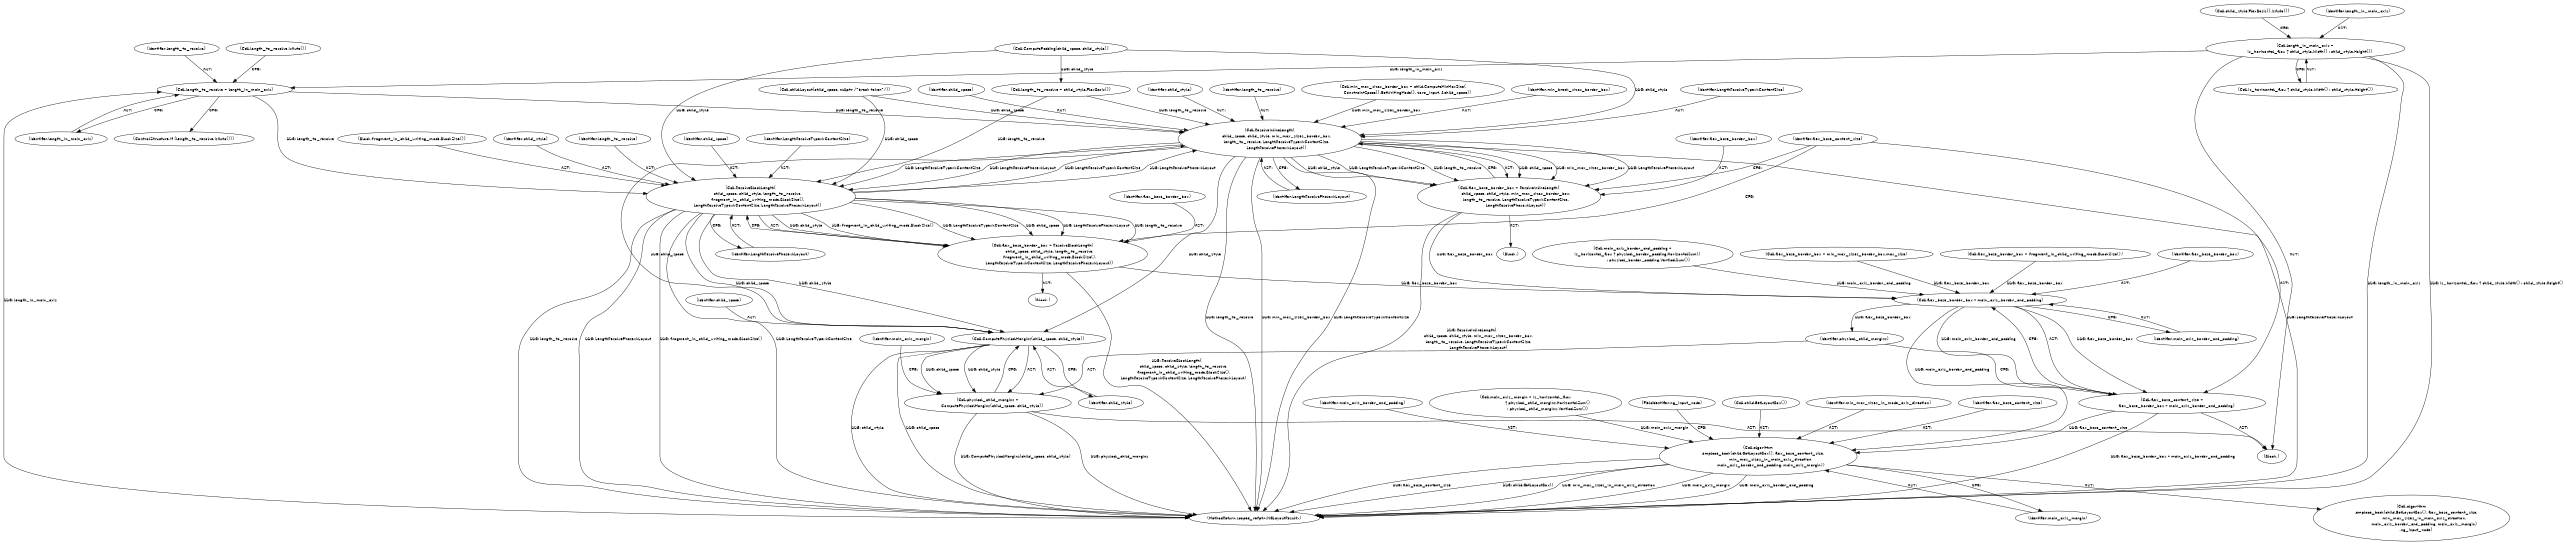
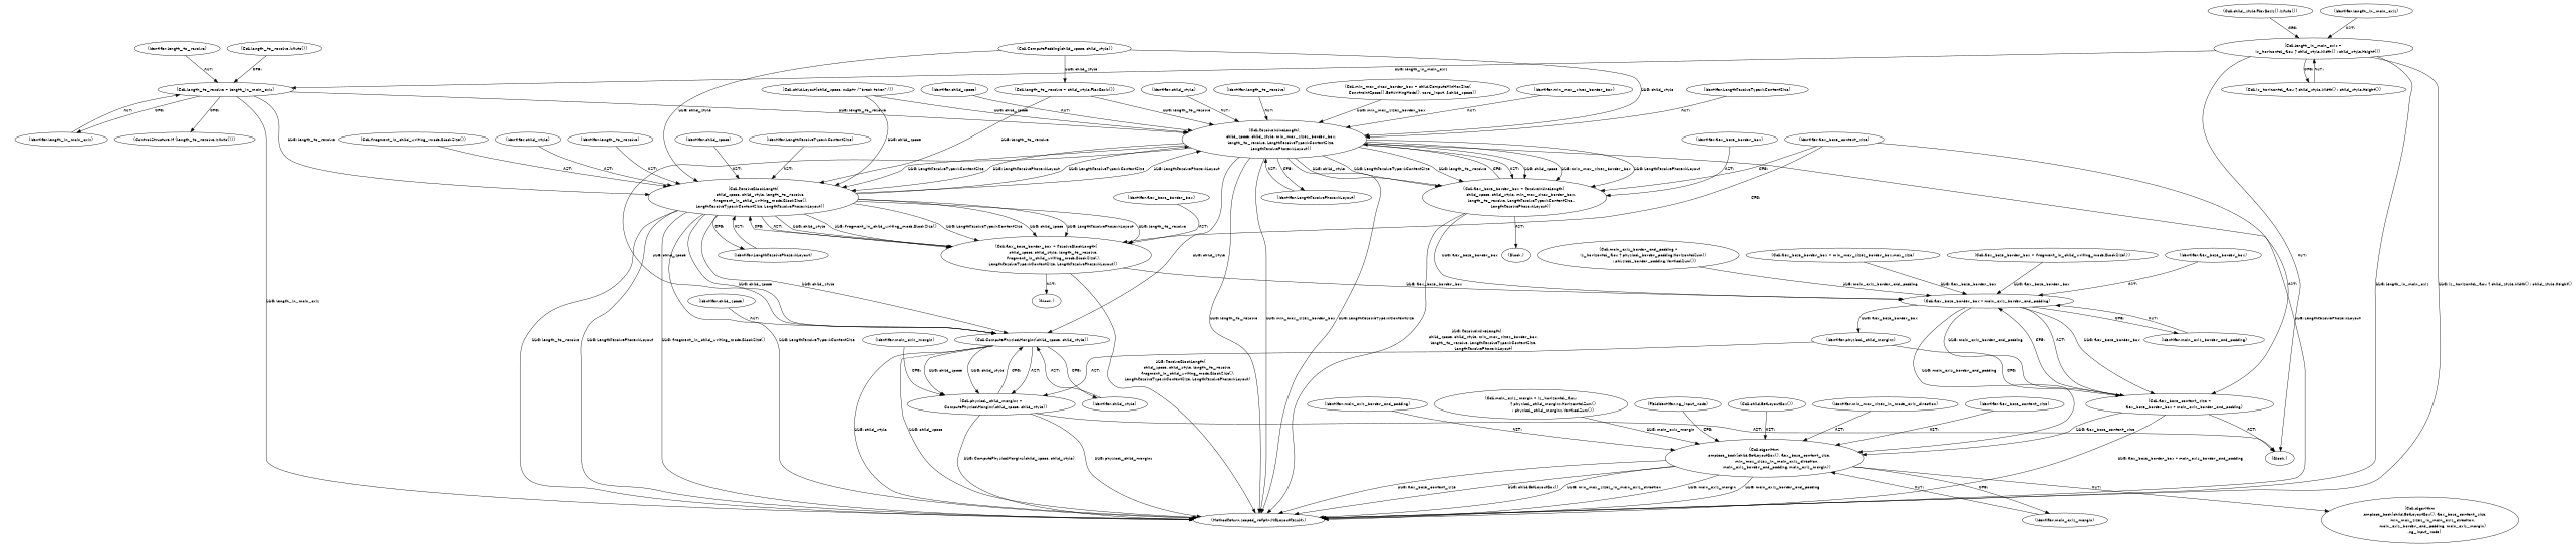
  digraph {
    fontname="Patrick Hand"
    node [fontname="Patrick Hand"]
    edge [fontname="Patrick Hand"]
    n1 [label="(Call,length_to_resolve = length_in_main_axis)"]
    n2 [label="(Call,ResolveInlineLength(\n            child_space, child_style, min_max_sizes_border_box,\n            length_to_resolve, LengthResolveType::kContentSize,\n            LengthResolvePhase::kLayout))"]
    n3 [label="(Call,ResolveBlockLength(\n            child_space, child_style, length_to_resolve,\n            fragment_in_child_writing_mode.BlockSize(),\n            LengthResolveType::kContentSize, LengthResolvePhase::kLayout))"]
    n4 [label="(Identifier,length_in_main_axis)"]
    n5 [label="(MethodReturn,scoped_refptr<NGLayoutResult>)"]
    n6 [label="(ControlStructure,if (length_to_resolve.IsAuto()))"]
    n7 [label="(Call,flex_base_border_box = ResolveInlineLength(\n            child_space, child_style, min_max_sizes_border_box,\n            length_to_resolve, LengthResolveType::kContentSize,\n            LengthResolvePhase::kLayout))"]
    n8 [label="(Call,ComputePhysicalMargins(child_space, child_style))"]
    n9 [label="(Identifier,LengthResolvePhase::kLayout)"]
    n10 [label="(Call,flex_base_border_box = ResolveBlockLength(\n            child_space, child_style, length_to_resolve,\n            fragment_in_child_writing_mode.BlockSize(),\n            LengthResolveType::kContentSize, LengthResolvePhase::kLayout))"]
    n11 [label="(Identifier,LengthResolvePhase::kLayout)"]
    n12 [label="(Call,length_in_main_axis =\n        is_horizontal_flow ? child_style.Width() : child_style.Height())"]
    n13 [label="(Call,is_horizontal_flow ? child_style.Width() : child_style.Height())"]
    n14 [label="(Block,)"]
    n15 [label="(Call,flex_base_border_box - main_axis_border_and_padding)"]
    n16 [label="(Block,)"]
    n17 [label="(Call,physical_child_margins =\n        ComputePhysicalMargins(child_space, child_style))"]
    n18 [label="(Identifier,child_style)"]
    n19 [label="(Call,flex_base_content_size =\n        flex_base_border_box - main_axis_border_and_padding)"]
    n20 [label="(Call,algorithm\n        .emplace_back(child.GetLayoutBox(), flex_base_content_size,\n                      min_max_sizes_in_main_axis_direction,\n                      main_axis_border_and_padding, main_axis_margin))"]
    n21 [label="(Identifier,main_axis_border_and_padding)"]
    n22 [label="(Identifier,physical_child_margins)"]
    n23 [label="(Identifier,main_axis_margin)"]
    n24 [label="(Call,algorithm\n        .emplace_back(child.GetLayoutBox(), flex_base_content_size,\n                      min_max_sizes_in_main_axis_direction,\n                      main_axis_border_and_padding, main_axis_margin)\n        .ng_input_node)"]
    n25 [label="(Block,)"]
    n26 [label="(Call,length_to_resolve.IsAuto())"]
    n27 [label="(Identifier,child_style)"]
    n28 [label="(Identifier,length_to_resolve)"]
    n29 [label="(Identifier,flex_base_border_box)"]
-   n30 [label="(Block,fragment_in_child_writing_mode.BlockSize())"]
+   n30 [label="(Call,fragment_in_child_writing_mode.BlockSize())"]
    n31 [label="(Identifier,length_to_resolve)"]
    n32 [label="(Identifier,flex_base_content_size)"]
    n33 [label="(Identifier,child_space)"]
    n34 [label="(Identifier,main_axis_border_and_padding)"]
    n35 [label="(Identifier,flex_base_border_box)"]
    n36 [label="(Call,main_axis_margin = is_horizontal_flow\n                                      ? physical_child_margins.HorizontalSum()\n                                      : physical_child_margins.VerticalSum())"]
    n37 [label="(Call,child_style.FlexBasis().IsAuto())"]
    n38 [label="(Call,main_axis_border_and_padding =\n        is_horizontal_flow ? physical_border_padding.HorizontalSum()\n                           : physical_border_padding.VerticalSum())"]
    n39 [label="(Identifier,length_to_resolve)"]
    n40 [label="(Identifier,child_space)"]
    n41 [label="(FieldIdentifier,ng_input_node)"]
    n42 [label="(Identifier,LengthResolveType::kContentSize)"]
    n43 [label="(Call,length_to_resolve = child_style.FlexBasis())"]
    n44 [label="(Call,flex_base_border_box = min_max_sizes_border_box.max_size)"]
    n45 [label="(Call,child.GetLayoutBox())"]
    n46 [label="(Call,flex_base_border_box = fragment_in_child_writing_mode.BlockSize())"]
    n47 [label="(Call,min_max_sizes_border_box = child.ComputeMinMaxSize(\n        ConstraintSpace().GetWritingMode(), zero_input, &child_space))"]
    n48 [label="(Identifier,main_axis_margin)"]
    n49 [label="(Identifier,flex_base_border_box)"]
    n50 [label="(Identifier,length_in_main_axis)"]
    n51 [label="(Identifier,child_space)"]
-   n52 [label="(Identifier,min_break_sizes_border_box)"]
+   n52 [label="(Identifier,min_max_sizes_border_box)"]
    n53 [label="(Identifier,min_max_sizes_in_mode_axis_direction)"]
    n54 [label="(Call,child.Layout(child_space, nullptr /*break token*/))"]
    n55 [label="(Identifier,child_style)"]
    n56 [label="(Identifier,flex_base_content_size)"]
    n57 [label="(Call,ComputePadding(child_space, child_style))"]
    n58 [label="(Identifier,LengthResolveType::kContentSize)"]
    n1 -> n2 [label="DDG: length_to_resolve"]
    n1 -> n3 [label="DDG: length_to_resolve"]
    n1 -> n4 [label="CFG: "]
-   n5 -> n1 [label="DDG: length_in_main_axis"]
+   n1 -> n5 [label="DDG: length_in_main_axis"]
    n1 -> n6 [label="CFG: "]
    n2 -> n3 [label="DDG: LengthResolveType::kContentSize"]
    n2 -> n3 [label="DDG: LengthResolvePhase::kLayout"]
    n2 -> n5 [label="DDG: length_to_resolve"]
    n2 -> n5 [label="DDG: min_max_sizes_border_box"]
    n2 -> n5 [label="DDG: LengthResolveType::kContentSize"]
    n2 -> n5 [label="DDG: LengthResolvePhase::kLayout"]
    n2 -> n7 [label="AST: "]
    n2 -> n7 [label="DDG: child_space"]
    n2 -> n7 [label="DDG: min_max_sizes_border_box"]
    n2 -> n7 [label="DDG: LengthResolvePhase::kLayout"]
    n2 -> n7 [label="DDG: child_style"]
    n2 -> n7 [label="DDG: LengthResolveType::kContentSize"]
    n2 -> n7 [label="DDG: length_to_resolve"]
    n2 -> n8 [label="DDG: child_space"]
    n2 -> n8 [label="DDG: child_style"]
    n2 -> n9 [label="CFG: "]
    n3 -> n2 [label="DDG: LengthResolveType::kContentSize"]
    n3 -> n2 [label="DDG: LengthResolvePhase::kLayout"]
    n3 -> n5 [label="DDG: LengthResolvePhase::kLayout"]
    n3 -> n5 [label="DDG: fragment_in_child_writing_mode.BlockSize()"]
    n3 -> n5 [label="DDG: LengthResolveType::kContentSize"]
    n3 -> n5 [label="DDG: length_to_resolve"]
    n3 -> n8 [label="DDG: child_space"]
    n3 -> n8 [label="DDG: child_style"]
    n3 -> n10 [label="AST: "]
    n3 -> n10 [label="DDG: child_style"]
    n3 -> n10 [label="DDG: fragment_in_child_writing_mode.BlockSize()"]
    n3 -> n10 [label="DDG: LengthResolveType::kContentSize"]
    n3 -> n10 [label="DDG: child_space"]
    n3 -> n10 [label="DDG: LengthResolvePhase::kLayout"]
    n3 -> n10 [label="DDG: length_to_resolve"]
    n3 -> n11 [label="CFG: "]
    n4 -> n1 [label="AST: "]
    n7 -> n2 [label="CFG: "]
    n7 -> n5 [label="DDG: ResolveInlineLength(\n            child_space, child_style, min_max_sizes_border_box,\n            length_to_resolve, LengthResolveType::kContentSize,\n            LengthResolvePhase::kLayout)"]
    n7 -> n15 [label="DDG: flex_base_border_box"]
    n7 -> n16 [label="AST: "]
    n8 -> n5 [label="DDG: child_style"]
    n8 -> n5 [label="DDG: child_space"]
    n8 -> n17 [label="AST: "]
    n8 -> n17 [label="DDG: child_space"]
    n8 -> n17 [label="DDG: child_style"]
    n8 -> n18 [label="CFG: "]
    n9 -> n2 [label="AST: "]
    n10 -> n3 [label="CFG: "]
    n10 -> n5 [label="DDG: ResolveBlockLength(\n            child_space, child_style, length_to_resolve,\n            fragment_in_child_writing_mode.BlockSize(),\n            LengthResolveType::kContentSize, LengthResolvePhase::kLayout)"]
    n10 -> n15 [label="DDG: flex_base_border_box"]
    n10 -> n25 [label="AST: "]
    n11 -> n3 [label="AST: "]
    n12 -> n1 [label="DDG: length_in_main_axis"]
    n12 -> n5 [label="DDG: length_in_main_axis"]
    n12 -> n5 [label="DDG: is_horizontal_flow ? child_style.Width() : child_style.Height()"]
    n12 -> n13 [label="CFG: "]
    n12 -> n14 [label="AST: "]
    n13 -> n12 [label="AST: "]
    n15 -> n19 [label="AST: "]
    n15 -> n19 [label="DDG: flex_base_border_box"]
    n15 -> n19 [label="DDG: main_axis_border_and_padding"]
    n15 -> n20 [label="DDG: main_axis_border_and_padding"]
    n15 -> n21 [label="CFG: "]
    n15 -> n22 [label="DDG: flex_base_border_box"]
    n17 -> n5 [label="DDG: physical_child_margins"]
    n17 -> n5 [label="DDG: ComputePhysicalMargins(child_space, child_style)"]
    n17 -> n8 [label="CFG: "]
    n17 -> n14 [label="AST: "]
    n18 -> n8 [label="AST: "]
    n19 -> n5 [label="DDG: flex_base_border_box - main_axis_border_and_padding"]
    n19 -> n14 [label="AST: "]
    n19 -> n15 [label="CFG: "]
    n19 -> n20 [label="DDG: flex_base_content_size"]
    n20 -> n5 [label="DDG: main_axis_margin"]
    n20 -> n5 [label="DDG: main_axis_border_and_padding"]
    n20 -> n5 [label="DDG: flex_base_content_size"]
    n20 -> n5 [label="DDG: child.GetLayoutBox()"]
    n20 -> n5 [label="DDG: min_max_sizes_in_main_axis_direction"]
    n20 -> n23 [label="CFG: "]
    n20 -> n24 [label="AST: "]
    n21 -> n15 [label="AST: "]
    n22 -> n17 [label="AST: "]
    n22 -> n19 [label="CFG: "]
    n23 -> n20 [label="AST: "]
    n26 -> n1 [label="CFG: "]
    n27 -> n2 [label="AST: "]
    n28 -> n1 [label="AST: "]
    n29 -> n10 [label="AST: "]
    n30 -> n3 [label="AST: "]
    n31 -> n3 [label="AST: "]
    n32 -> n7 [label="CFG: "]
    n32 -> n10 [label="CFG: "]
    n32 -> n19 [label="AST: "]
    n33 -> n3 [label="AST: "]
    n34 -> n20 [label="AST: "]
    n35 -> n7 [label="AST: "]
    n36 -> n20 [label="DDG: main_axis_margin"]
    n37 -> n12 [label="CFG: "]
    n38 -> n15 [label="DDG: main_axis_border_and_padding"]
    n39 -> n2 [label="AST: "]
    n40 -> n2 [label="AST: "]
    n41 -> n20 [label="CFG: "]
    n42 -> n3 [label="AST: "]
    n43 -> n2 [label="DDG: length_to_resolve"]
    n43 -> n3 [label="DDG: length_to_resolve"]
    n44 -> n15 [label="DDG: flex_base_border_box"]
    n45 -> n20 [label="AST: "]
    n46 -> n15 [label="DDG: flex_base_border_box"]
    n47 -> n2 [label="DDG: min_max_sizes_border_box"]
    n48 -> n17 [label="CFG: "]
    n49 -> n15 [label="AST: "]
    n50 -> n12 [label="AST: "]
    n51 -> n8 [label="AST: "]
    n52 -> n2 [label="AST: "]
    n53 -> n20 [label="AST: "]
    n54 -> n2 [label="DDG: child_space"]
    n54 -> n3 [label="DDG: child_space"]
    n55 -> n3 [label="AST: "]
    n56 -> n20 [label="AST: "]
    n57 -> n2 [label="DDG: child_style"]
    n57 -> n3 [label="DDG: child_style"]
    n57 -> n43 [label="DDG: child_style"]
    n58 -> n2 [label="AST: "]
  }
